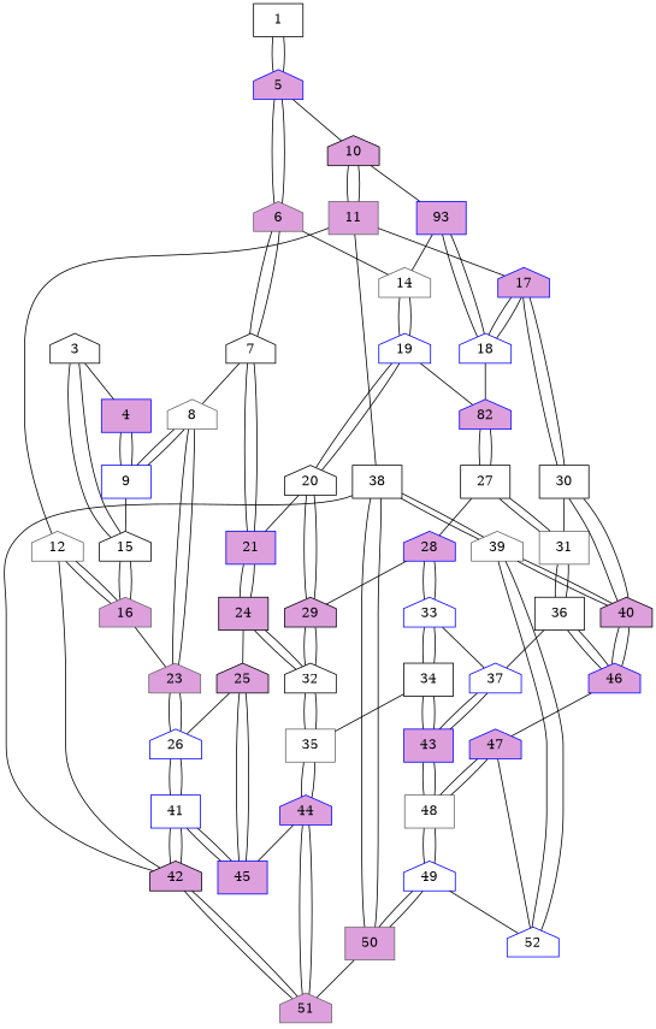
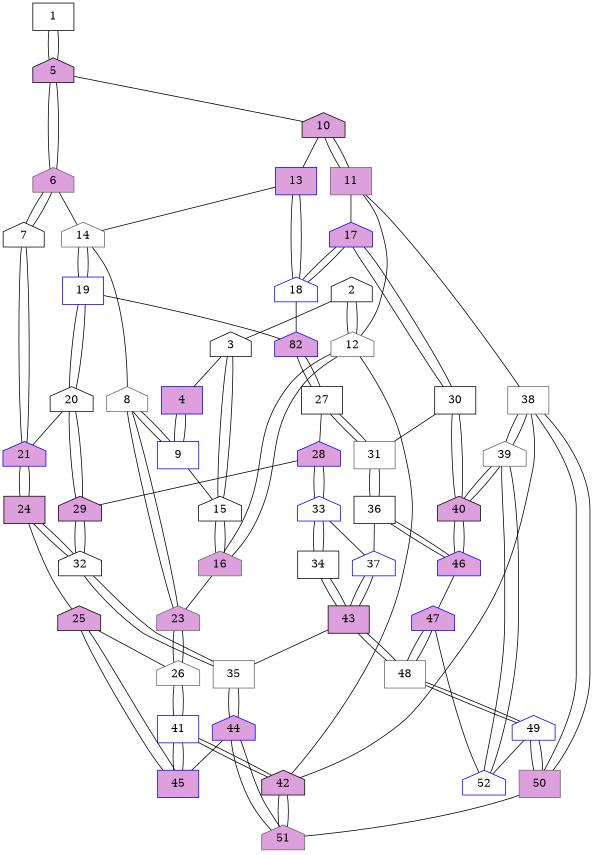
  graph {
    node [color=black fillcolor=white shape=house style=filled]
    1 [shape=box]
-   5 [color=blue fillcolor=plum]
+   5 [fillcolor=plum]
+   2
    3
    12 [color=gray40]
    6 [color=gray40 fillcolor=plum]
    10 [fillcolor=plum]
    4 [color=blue fillcolor=plum shape=box]
    15
    16 [color=gray40 fillcolor=plum]
    42 [fillcolor=plum]
    9 [color=blue shape=box]
    7
    14 [color=gray40]
    11 [color=gray40 fillcolor=plum shape=box]
-   13 [color=blue fillcolor=plum shape=box label=93]
+   13 [color=blue fillcolor=plum shape=box]
    8 [color=gray40]
-   21 [color=blue fillcolor=plum shape=box]
-   19 [color=blue]
+   21 [color=blue fillcolor=plum]
+   19 [color=blue shape=box]
    23 [color=gray40 fillcolor=plum]
    24 [fillcolor=plum shape=box]
-   26 [color=blue]
+   26 [color=gray40]
    17 [color=blue fillcolor=plum]
-   38 [shape=box]
+   38 [color=gray40 shape=box]
    18 [color=blue]
    30 [shape=box]
    39 [color=gray40]
    50 [color=gray40 fillcolor=plum shape=box]
    51 [color=gray40 fillcolor=plum]
    n30 [color=blue fillcolor=plum label=82]
    20
    31 [color=gray40 shape=box]
    40 [fillcolor=plum]
    27 [shape=box]
    29 [fillcolor=plum]
    32
    25 [fillcolor=plum]
    28 [color=blue fillcolor=plum]
    41 [color=blue shape=box]
    45 [color=blue fillcolor=plum shape=box]
    35 [color=gray40 shape=box]
    33 [color=blue]
    36 [shape=box]
    34 [shape=box]
    37 [color=blue]
    46 [color=blue fillcolor=plum]
    44 [color=blue fillcolor=plum]
-   43 [color=blue fillcolor=plum shape=box]
+   43 [fillcolor=plum shape=box]
    48 [color=gray40 shape=box]
    47 [color=blue fillcolor=plum]
    52 [color=blue]
    49 [color=blue]
    1 -- 5
    1 -- 5
    5 -- 6
    5 -- 6
    5 -- 10
+   2 -- 3
+   2 -- 12
+   2 -- 12
    3 -- 4
    3 -- 15
    3 -- 15
    12 -- 16
    12 -- 16
    12 -- 42
    6 -- 7
    6 -- 7
    6 -- 14
    10 -- 11
    10 -- 11
    10 -- 13
    4 -- 9
    4 -- 9
    15 -- 16
    15 -- 16
    16 -- 23
    42 -- 51
    42 -- 51
    9 -- 15
-   7 -- 8
+   14 -- 8
    7 -- 21
    7 -- 21
    14 -- 19
    14 -- 19
    11 -- 12
    11 -- 17
    11 -- 38
    13 -- 14
    13 -- 18
    13 -- 18
    8 -- 9
    8 -- 9
    8 -- 23
    8 -- 23
    21 -- 24
    21 -- 24
    19 -- n30
    19 -- 20
    19 -- 20
    23 -- 26
    23 -- 26
    24 -- 32
    24 -- 32
    24 -- 25
    26 -- 41
    26 -- 41
    17 -- 18
    17 -- 18
    17 -- 30
    17 -- 30
    38 -- 42
    38 -- 39
    38 -- 39
    38 -- 50
    38 -- 50
    18 -- n30
    30 -- 31
    30 -- 40
    30 -- 40
    39 -- 40
    39 -- 40
    39 -- 52
    39 -- 52
    50 -- 51
    n30 -- 27
    n30 -- 27
    20 -- 21
    20 -- 29
    20 -- 29
    31 -- 36
    31 -- 36
    40 -- 46
    40 -- 46
    27 -- 31
    27 -- 31
    27 -- 28
    29 -- 32
    29 -- 32
    32 -- 35
    32 -- 35
    25 -- 26
    25 -- 45
    25 -- 45
    28 -- 29
    28 -- 33
    28 -- 33
    41 -- 42
    41 -- 42
    41 -- 45
    41 -- 45
    35 -- 44
    35 -- 44
    33 -- 34
    33 -- 34
    33 -- 37
    36 -- 37
    36 -- 46
    36 -- 46
-   34 -- 35
+   43 -- 35
    34 -- 43
    34 -- 43
    37 -- 43
    37 -- 43
    46 -- 47
    44 -- 51
    44 -- 51
    44 -- 45
    43 -- 48
    43 -- 48
    48 -- 49
    48 -- 49
    47 -- 48
    47 -- 48
    47 -- 52
    49 -- 50
    49 -- 50
    49 -- 52
  }
